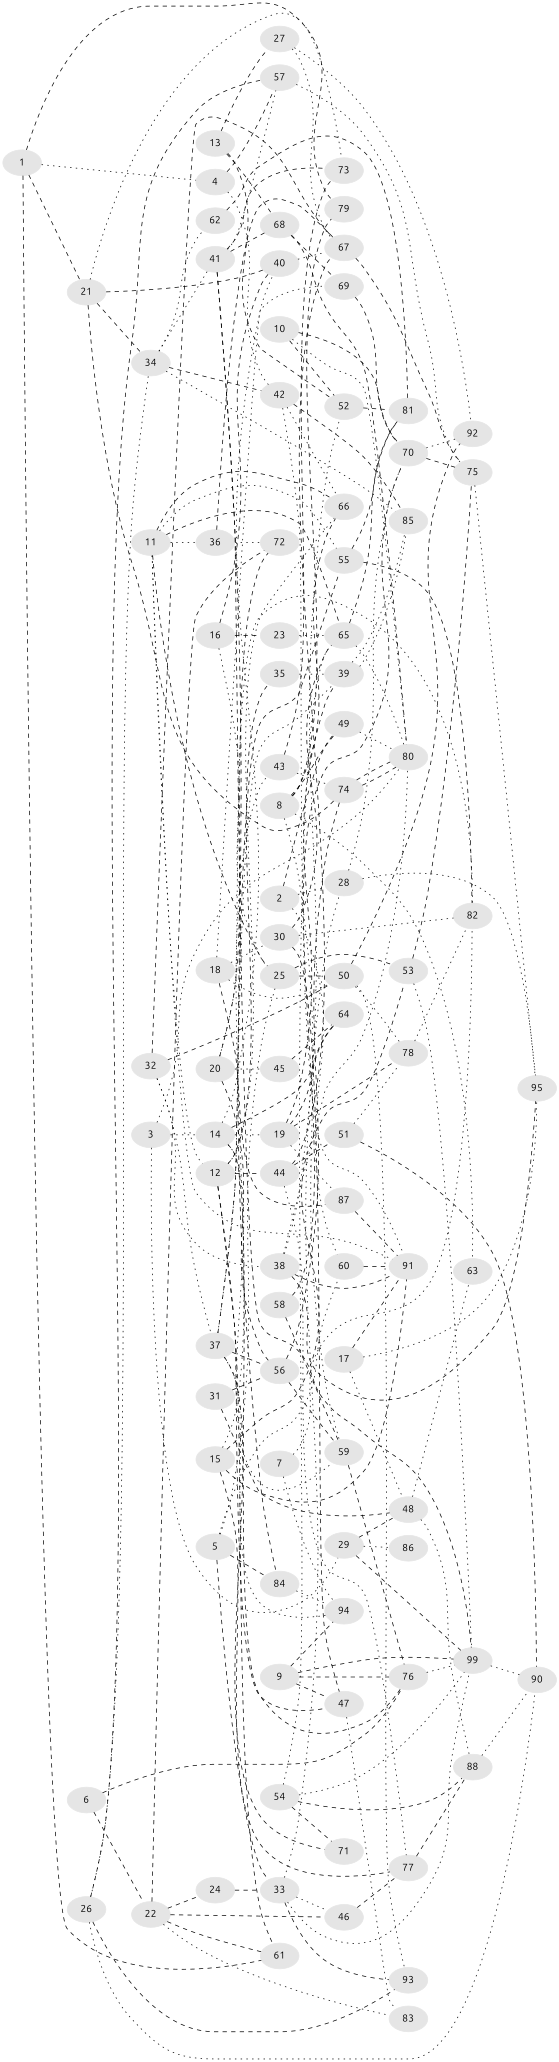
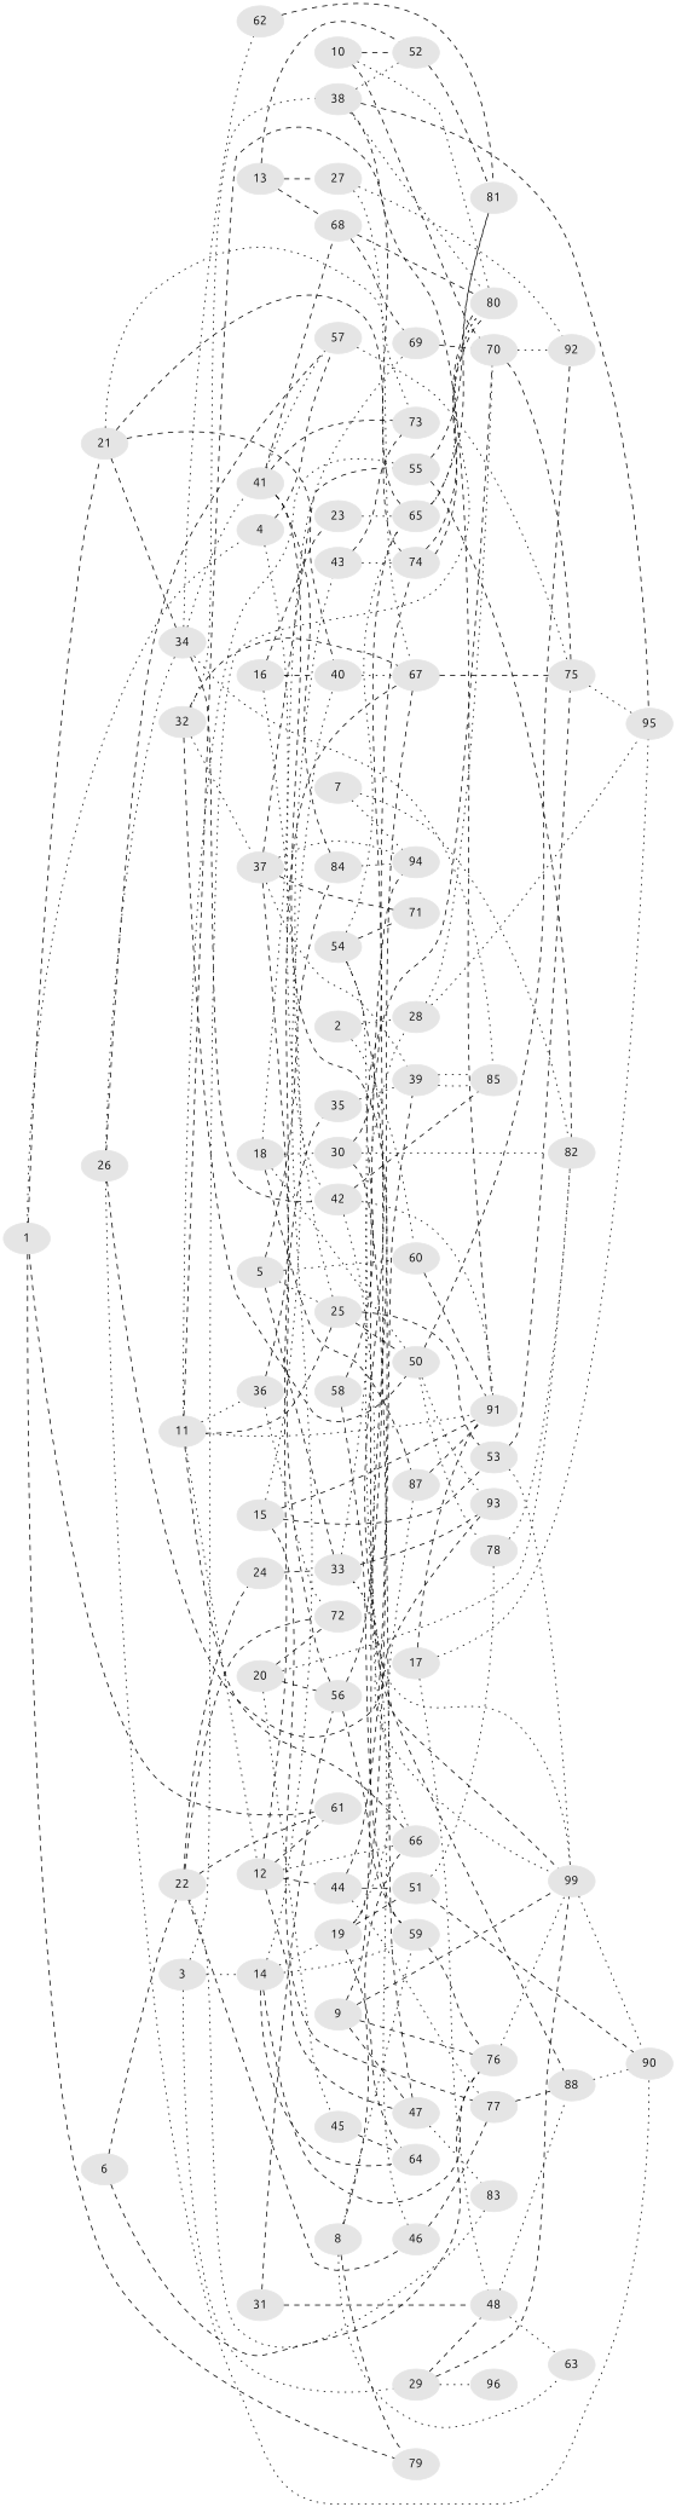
  graph {
    fontname=Ubuntu
    rankdir=LR
    node [color=gray90 fontname=Ubuntu style=filled]
    edge [fontname=Ubuntu style=dashed]
    1
    4
    21
    61
    79
    42
    57
    40
    34
    73
    74
    2
    28
-   49
    60
    70
    95
    80
    91
    3
    14
    29
    76
    59
    19
    64
    n27 [label=99]
    48
-   86
+   86 [label=96]
    66
    85
    75
    5
    25
    33
    84
    12
    47
    35
    44
    53
    50
    46
    93
    94
    6
    22
    72
    24
    83
    7
    82
    8
    63
    9
    90
    10
    52
    81
    92
    11
    36
    55
    65
    67
    39
    77
    51
    13
    27
    68
    69
    87
    78
    15
    43
    88
    16
    23
    17
    18
    30
    20
    45
    56
    41
    62
    26
    31
    32
    37
    38
    71
    54
    58
    1 -- 4 [style=dotted]
    1 -- 21
    1 -- 61
    1 -- 79
    4 -- 42 [style=dotted]
    4 -- 57
    21 -- 40
    21 -- 34
    21 -- 73 [style=dotted]
    21 -- 74
    42 -- 91 [style=dotted]
    42 -- 66 [style=dotted]
    42 -- 85
    57 -- 75 [style=dotted]
    40 -- 67 [style=dotted]
    34 -- 42
    34 -- 85 [style=dotted]
    34 -- 41 [style=dotted]
    34 -- 62 [style=dotted]
    74 -- 80
    74 -- 80
    2 -- 28 [style=dotted]
-   2 -- 49
    2 -- 60 [style=dotted]
    28 -- 70 [style=dotted]
    28 -- 95 [style=dotted]
-   49 -- 80 [style=dotted]
    60 -- 91
    70 -- 75
    70 -- 92 [style=dotted]
    3 -- 80 [style=dotted]
    3 -- 14 [style=dotted]
    3 -- 29 [style=dotted]
    14 -- 40 [style=dotted]
    14 -- 76
    14 -- 59 [style=dotted]
    14 -- 19 [style=dotted]
    14 -- 64
    29 -- n27
    29 -- 48
    29 -- 86 [style=dotted]
    76 -- n27 [style=dotted]
    59 -- 76
    19 -- 64
    19 -- 39
    19 -- 87 [style=dotted]
-   19 -- 78
+   19 -- 51
    n27 -- 90 [style=dotted]
    48 -- 63 [style=dotted]
    48 -- 88 [style=dotted]
    75 -- 95 [style=dotted]
    5 -- 60 [style=dotted]
    5 -- 25 [style=dotted]
    5 -- 33
    5 -- 84
    25 -- 53
    25 -- 50
    33 -- 28 [style=dotted]
    33 -- n27 [style=dotted]
    33 -- 46 [style=dotted]
    33 -- 93
    84 -- 94 [style=dotted]
    12 -- 61
    12 -- 66 [style=dotted]
    12 -- 47
    12 -- 35
    12 -- 44
    47 -- 83 [style=dotted]
    35 -- 39 [style=dotted]
    44 -- 67
    44 -- 77 [style=dotted]
    44 -- 51
    53 -- n27 [style=dotted]
    53 -- 75
    50 -- 93 [style=dotted]
    50 -- 92
    50 -- 78 [style=dotted]
    46 -- 77
    6 -- 76
    6 -- 22
    22 -- 61
    22 -- 46
    22 -- 72
    22 -- 24
    22 -- 83 [style=dotted]
    24 -- 33
    7 -- 94 [style=dotted]
    7 -- 82 [style=dotted]
    8 -- 79
-   8 -- 49
    8 -- 59 [style=dotted]
    8 -- 66
    8 -- 63 [style=dotted]
    9 -- 76
    9 -- n27
    9 -- 47
    9 -- 94
    10 -- 70
    10 -- 80 [style=dotted]
    10 -- 52
    52 -- 81
    11 -- 91 [style=dotted]
    11 -- 66
    11 -- 25
    11 -- 12 [style=dotted]
    11 -- 36 [style=dotted]
    11 -- 55 [style=dotted]
    11 -- 65
    36 -- 72 [style=dotted]
    36 -- 67
    55 -- 82
    55 -- 81
    65 -- 80 [style=dotted]
    65 -- 81
    67 -- 75
    39 -- 85 [style=dotted]
    39 -- 85 [style=dotted]
    77 -- 88
    51 -- 90
    51 -- 78 [style=dotted]
    13 -- 52
    13 -- 27
    13 -- 68
    27 -- 92 [style=dotted]
    27 -- 67 [style=dotted]
    68 -- 80
    68 -- 69
    69 -- 70
    87 -- 91
    78 -- 82 [style=dotted]
    15 -- 91
    15 -- 53
    15 -- 77
    15 -- 43 [style=dotted]
    43 -- 73
    43 -- 74 [style=dotted]
    88 -- 90 [style=dotted]
    16 -- 40
    16 -- 25 [style=dotted]
    16 -- 23
    23 -- 65 [style=dotted]
    17 -- 95 [style=dotted]
    17 -- 91
    17 -- 48 [style=dotted]
    18 -- 50 [style=dotted]
    18 -- 69 [style=dotted]
    18 -- 87
    18 -- 30 [style=dotted]
    30 -- 47
    30 -- 82 [style=dotted]
    30 -- 65
    20 -- 72
    20 -- 82 [style=dotted]
    20 -- 45 [style=dotted]
    20 -- 56
    45 -- 64
    56 -- 74
    56 -- 59
    41 -- 57 [style=dotted]
    41 -- 73
    41 -- n27
    41 -- 84
    41 -- 68
    62 -- 81
    26 -- 57
    26 -- 34 [style=dotted]
    26 -- 93
    26 -- 90 [style=dotted]
    31 -- 48
    31 -- 56
    32 -- 50
    32 -- 67
    32 -- 37 [style=dotted]
    32 -- 38 [style=dotted]
    37 -- 94 [style=dotted]
    37 -- 55
    37 -- 39 [style=dotted]
    37 -- 56
    37 -- 71
    38 -- 95
    38 -- 80 [style=dotted]
    38 -- 91
    38 -- 52 [style=dotted]
    54 -- n27 [style=dotted]
    54 -- 65 [style=dotted]
    54 -- 88
    54 -- 71
    58 -- 70
    58 -- 59
  }
